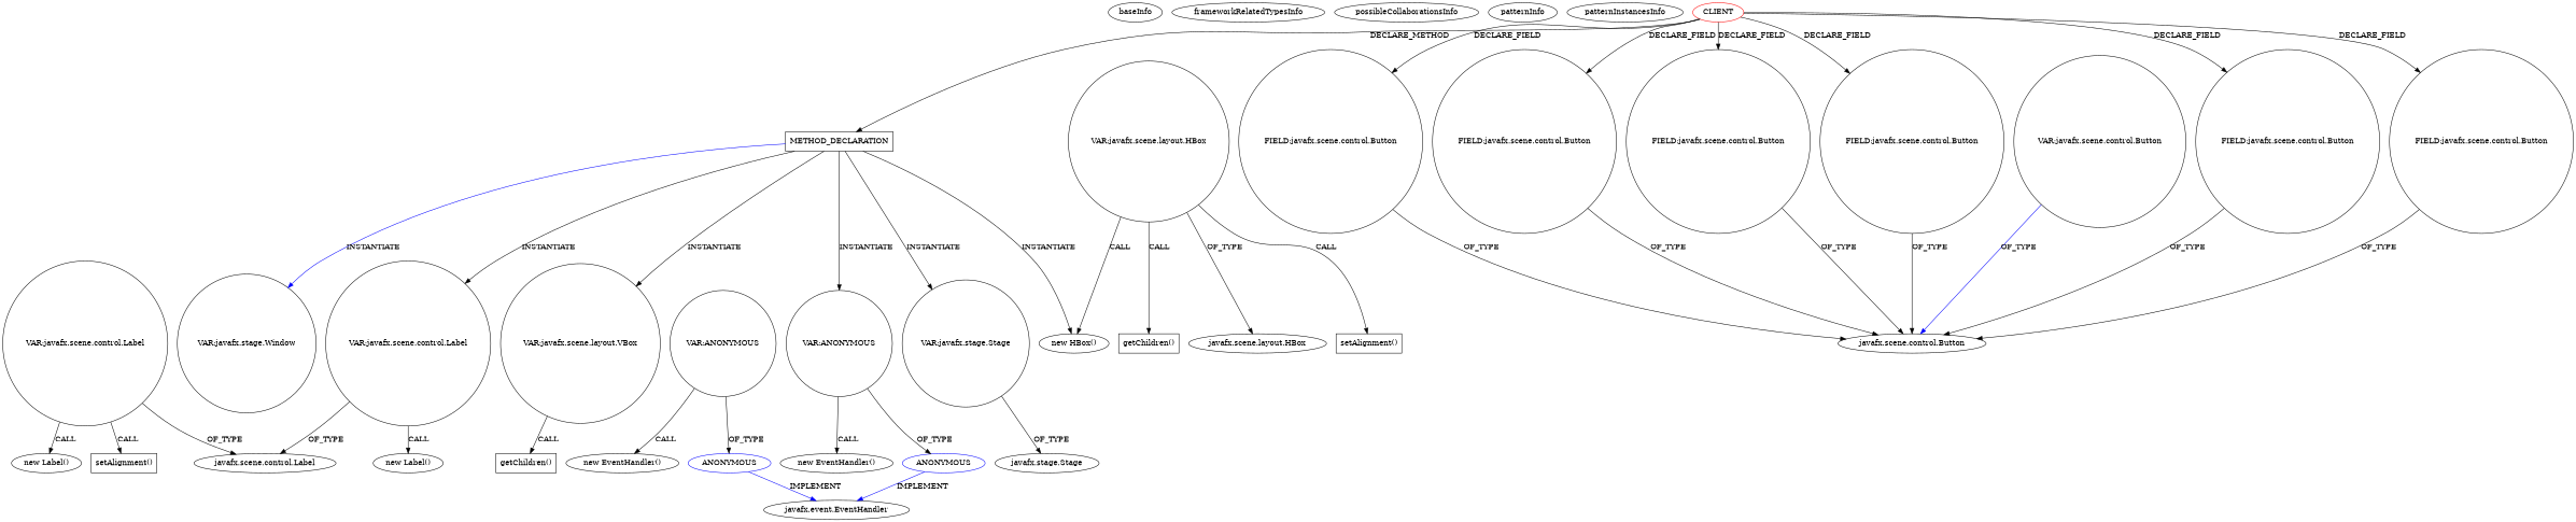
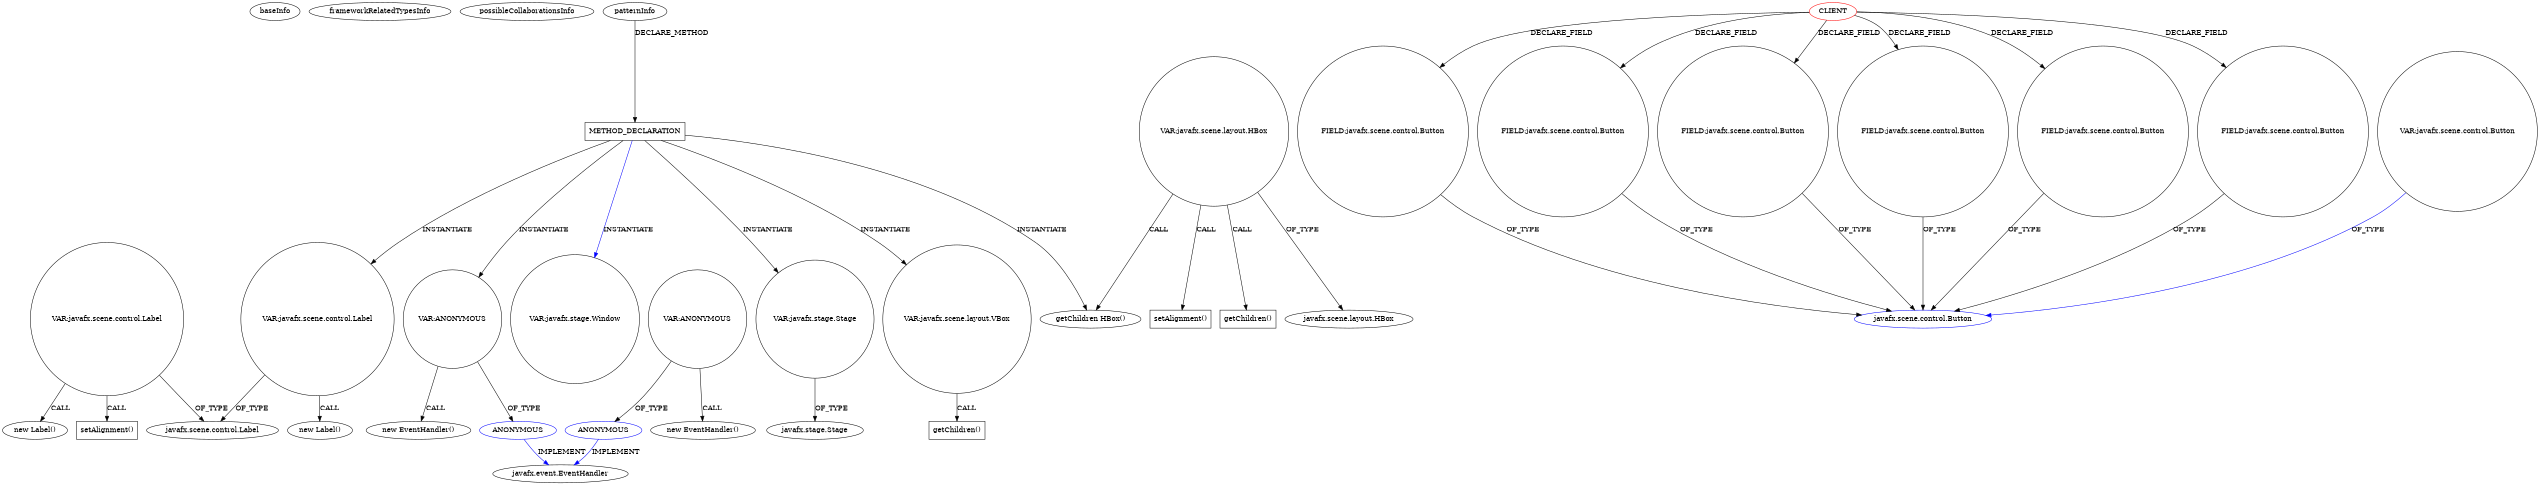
  digraph {
    node [isFrameworkType=false vertexType=VARIABLE_EXPRESION]
    baseInfo [category=pattern graphId=325 isAnonymous=false possibleRelation=false isFrameworkType="" vertexType=""]
    frameworkRelatedTypesInfo [isFrameworkType="" vertexType=""]
    possibleCollaborationsInfo [isFrameworkType="" vertexType=""]
    patternInfo [frequency=2.0 patternRootClient=0 isFrameworkType="" vertexType=""]
-   patternInstancesInfo [0="Edenm-BlackJack~/Edenm-BlackJack/BlackJack-master/src/View/TableController.java~TableController~394" 1="mathiasj33-VocLearn~/mathiasj33-VocLearn/VocLearn-master/src/net/softwarepage/voclearn/code/Gui.java~Gui~3576" isFrameworkType="" vertexType=""]
    n6 [label="new Label()" vertexType=CONSTRUCTOR_CALL]
    n7 [label="VAR:javafx.scene.control.Label" shape=circle]
    n8 [label="setAlignment()" shape=box vertexType=INSIDE_CALL]
    n9 [label="javafx.scene.control.Label" vertexType=FRAMEWORK_CLASS_TYPE]
    n10 [label="VAR:javafx.scene.control.Label" shape=circle]
    n11 [label="new Label()" vertexType=CONSTRUCTOR_CALL]
    n12 [label=METHOD_DECLARATION shape=box vertexType=CLIENT_METHOD_DECLARATION]
    n13 [label="VAR:javafx.scene.layout.VBox" shape=circle]
    n14 [label="VAR:ANONYMOUS" shape=circle]
    n15 [label="VAR:javafx.stage.Stage" shape=circle]
    n16 [label="VAR:javafx.stage.Window" shape=circle]
-   n17 [label="new HBox()" vertexType=CONSTRUCTOR_CALL]
+   n17 [label="getChildren HBox()" vertexType=CONSTRUCTOR_CALL]
    n18 [label="getChildren()" shape=box vertexType=INSIDE_CALL]
    n19 [label="VAR:javafx.scene.layout.HBox" shape=circle]
    n20 [label="setAlignment()" shape=box vertexType=INSIDE_CALL]
    n21 [label="getChildren()" shape=box vertexType=INSIDE_CALL]
    n22 [label="javafx.scene.layout.HBox" vertexType=FRAMEWORK_CLASS_TYPE]
    n23 [color=blue label=ANONYMOUS vertexType=REFERENCE_ANONYMOUS_DECLARATION]
    n24 [label="new EventHandler()" vertexType=CONSTRUCTOR_CALL]
    n25 [label="javafx.stage.Stage" vertexType=FRAMEWORK_CLASS_TYPE]
    n26 [color=red label=CLIENT vertexType=ROOT_CLIENT_CLASS_DECLARATION]
    n27 [label="FIELD:javafx.scene.control.Button" shape=circle vertexType=FIELD_DECLARATION]
    n28 [label="FIELD:javafx.scene.control.Button" shape=circle vertexType=FIELD_DECLARATION]
    n29 [label="FIELD:javafx.scene.control.Button" shape=circle vertexType=FIELD_DECLARATION]
    n30 [label="FIELD:javafx.scene.control.Button" shape=circle vertexType=FIELD_DECLARATION]
    n31 [label="FIELD:javafx.scene.control.Button" shape=circle vertexType=FIELD_DECLARATION]
    n32 [label="FIELD:javafx.scene.control.Button" shape=circle vertexType=FIELD_DECLARATION]
-   n33 [label="javafx.scene.control.Button" vertexType=FRAMEWORK_CLASS_TYPE]
+   n33 [label="javafx.scene.control.Button" vertexType=FRAMEWORK_CLASS_TYPE color=blue]
    n34 [label="javafx.event.EventHandler" vertexType=FRAMEWORK_INTERFACE_TYPE]
    n35 [color=blue label=ANONYMOUS vertexType=REFERENCE_ANONYMOUS_DECLARATION]
    n36 [label="VAR:ANONYMOUS" shape=circle]
    n37 [label="new EventHandler()" vertexType=CONSTRUCTOR_CALL]
    n38 [label="VAR:javafx.scene.control.Button" shape=circle]
    n7 -> n6 [label=CALL]
    n7 -> n8 [label=CALL]
    n7 -> n9 [label=OF_TYPE]
    n10 -> n9 [label=OF_TYPE]
    n10 -> n11 [label=CALL]
    n12 -> n10 [label=INSTANTIATE]
    n12 -> n13 [label=INSTANTIATE]
    n12 -> n14 [label=INSTANTIATE]
    n12 -> n15 [label=INSTANTIATE]
    n12 -> n16 [color=blue label=INSTANTIATE]
    n12 -> n17 [label=INSTANTIATE]
    n13 -> n18 [label=CALL]
    n14 -> n23 [label=OF_TYPE]
    n14 -> n24 [label=CALL]
    n15 -> n25 [label=OF_TYPE]
    n19 -> n17 [label=CALL]
    n19 -> n20 [label=CALL]
    n19 -> n21 [label=CALL]
    n19 -> n22 [label=OF_TYPE]
    n23 -> n34 [color=blue label=IMPLEMENT]
-   n26 -> n12 [label=DECLARE_METHOD]
+   patternInfo -> n12 [label=DECLARE_METHOD]
    n26 -> n27 [label=DECLARE_FIELD]
    n26 -> n28 [label=DECLARE_FIELD]
    n26 -> n29 [label=DECLARE_FIELD]
    n26 -> n30 [label=DECLARE_FIELD]
    n26 -> n31 [label=DECLARE_FIELD]
    n26 -> n32 [label=DECLARE_FIELD]
    n27 -> n33 [label=OF_TYPE]
    n28 -> n33 [label=OF_TYPE]
    n29 -> n33 [label=OF_TYPE]
    n30 -> n33 [label=OF_TYPE]
    n31 -> n33 [label=OF_TYPE]
    n32 -> n33 [label=OF_TYPE]
    n35 -> n34 [color=blue label=IMPLEMENT]
    n36 -> n35 [label=OF_TYPE]
    n36 -> n37 [label=CALL]
    n38 -> n33 [color=blue label=OF_TYPE]
  }
